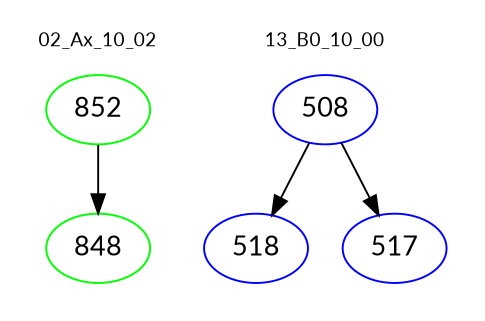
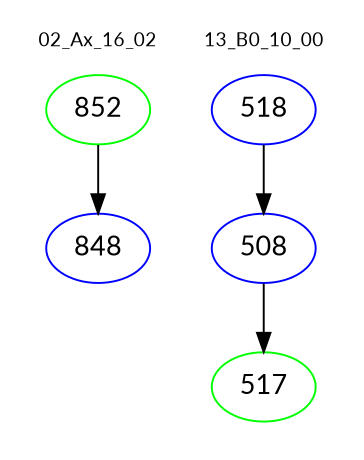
  digraph {
    fontname=Lato
    node [color=blue fontname=Lato]
    edge [color=black fontname=Lato]
    n1 [color=green label=852]
-   n2 [color=green label=848]
+   n2 [label=848]
    n3 [label=518]
    n4 [label=508]
-   n5 [label=517]
+   n5 [color=green label=517]
    subgraph cluster_1 {
      color=white
      fontsize=10
-     label="02_Ax_10_02"
+     label="02_Ax_16_02"
      n1
      n2
    }
    subgraph cluster_2 {
      color=white
      fontsize=10
      label="13_B0_10_00"
      n3
      n4
      n5
    }
    n1 -> n2
-   n4 -> n3
+   n3 -> n4
    n4 -> n5
  }
